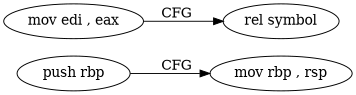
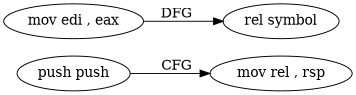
  digraph {
    rankdir=LR
-   n1 [label="push rbp"]
-   n2 [label="mov rbp , rsp"]
+   n1 [label="push push"]
+   n2 [label="mov rel , rsp"]
    n3 [label="mov edi , eax"]
    n4 [label="rel symbol"]
    n1 -> n2 [label=CFG]
-   n3 -> n4 [label=CFG]
+   n3 -> n4 [label=DFG]
  }
